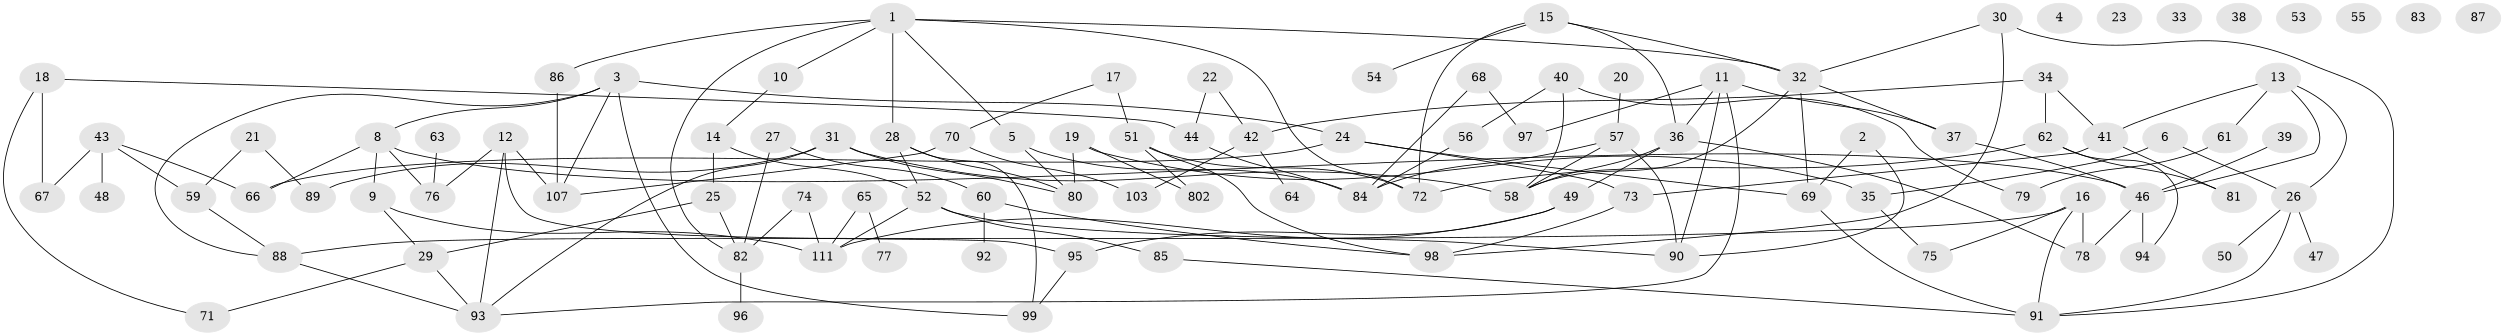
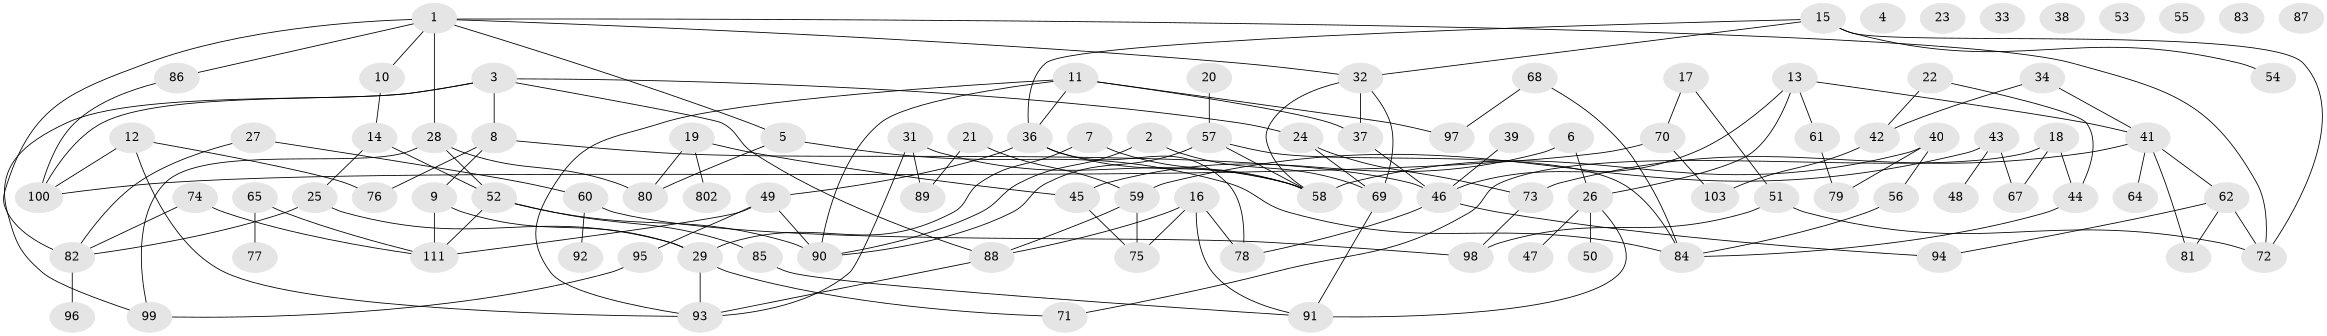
  graph {
    node [color=gray90 style=filled]
    1
    5
    10
    28
    32
    72
    82
    86
    80
    84
    14
    99
    52
    69
    58
    37
    96
-   100 [label=107]
+   100
    2
    90
    91
    3
    8
    24
    88
    9
    46
-   66
    76
    73
    93
    4
    6
    26
-   35
+   35 [label=45]
    47
    50
    75
+   7
    29
    71
    n42 [label=111]
    78
    94
    25
    11
    36
    97
    49
    12
    95
    13
    41
    61
    81
    79
    85
    15
    54
    16
    17
    51
    70
    n64 [label=802]
    98
    103
    18
    44
    67
    19
    20
    57
    21
    59
    89
    22
    42
    64
    23
    27
    60
    92
-   30
    31
    33
    34
    62
    38
    39
    40
    56
    43
    48
    53
    55
-   63
    65
    77
    68
    74
    83
    87
    1 -- 5
    1 -- 10
    1 -- 28
    1 -- 32
    1 -- 72
    1 -- 82
    1 -- 86
    5 -- 80
    5 -- 84
    10 -- 14
    28 -- 80
    28 -- 99
    28 -- 52
    32 -- 69
    32 -- 58
    32 -- 37
    82 -- 96
    86 -- 100
    14 -- 52
    14 -- 25
    52 -- 90
    52 -- n42
    52 -- 85
    69 -- 91
    37 -- 46
    2 -- 69
    2 -- 90
    3 -- 99
    3 -- 100
    3 -- 8
    3 -- 24
    3 -- 88
    8 -- 9
    8 -- 46
-   8 -- 66
    8 -- 76
    24 -- 69
-   24 -- 66
    24 -- 73
    88 -- 93
    9 -- 29
    9 -- n42
    46 -- 78
    46 -- 94
    73 -- 98
    6 -- 26
    6 -- 35
    26 -- 91
    26 -- 47
    26 -- 50
    35 -- 75
+   7 -- 58
+   7 -- 29
    29 -- 93
    29 -- 71
    25 -- 82
    25 -- 29
    11 -- 37
    11 -- 90
    11 -- 93
    11 -- 36
    11 -- 97
    36 -- 58
    36 -- 78
    36 -- 49
+   49 -- 90
    49 -- n42
    49 -- 95
    12 -- 100
    12 -- 76
    12 -- 93
-   12 -- 95
    95 -- 99
    13 -- 46
    13 -- 26
    13 -- 41
    13 -- 61
    41 -- 73
    41 -- 81
    61 -- 79
    85 -- 91
    15 -- 32
    15 -- 72
    15 -- 36
    15 -- 54
    16 -- 91
    16 -- 88
    16 -- 75
    16 -- 78
    17 -- 51
    17 -- 70
    51 -- 72
-   51 -- n64
    51 -- 98
    70 -- 100
    70 -- 103
    18 -- 71
    18 -- 44
    18 -- 67
    44 -- 84
    19 -- 80
    19 -- 35
    19 -- n64
    20 -- 57
    57 -- 84
    57 -- 58
    57 -- 90
    21 -- 59
    21 -- 89
    59 -- 88
+   59 -- 75
    22 -- 44
    22 -- 42
    42 -- 103
-   42 -- 64
+   41 -- 64
    27 -- 82
    27 -- 60
    60 -- 98
    60 -- 92
-   30 -- 32
-   30 -- 91
-   30 -- 98
-   31 -- 80
    31 -- 58
    31 -- 93
    31 -- 89
    34 -- 41
    34 -- 42
-   34 -- 62
+   41 -- 62
    62 -- 72
    62 -- 94
    62 -- 81
    39 -- 46
    40 -- 58
    40 -- 79
    40 -- 56
    56 -- 84
-   43 -- 66
    43 -- 67
    43 -- 59
    43 -- 48
-   63 -- 76
    65 -- n42
    65 -- 77
    68 -- 84
    68 -- 97
    74 -- 82
    74 -- n42
  }
